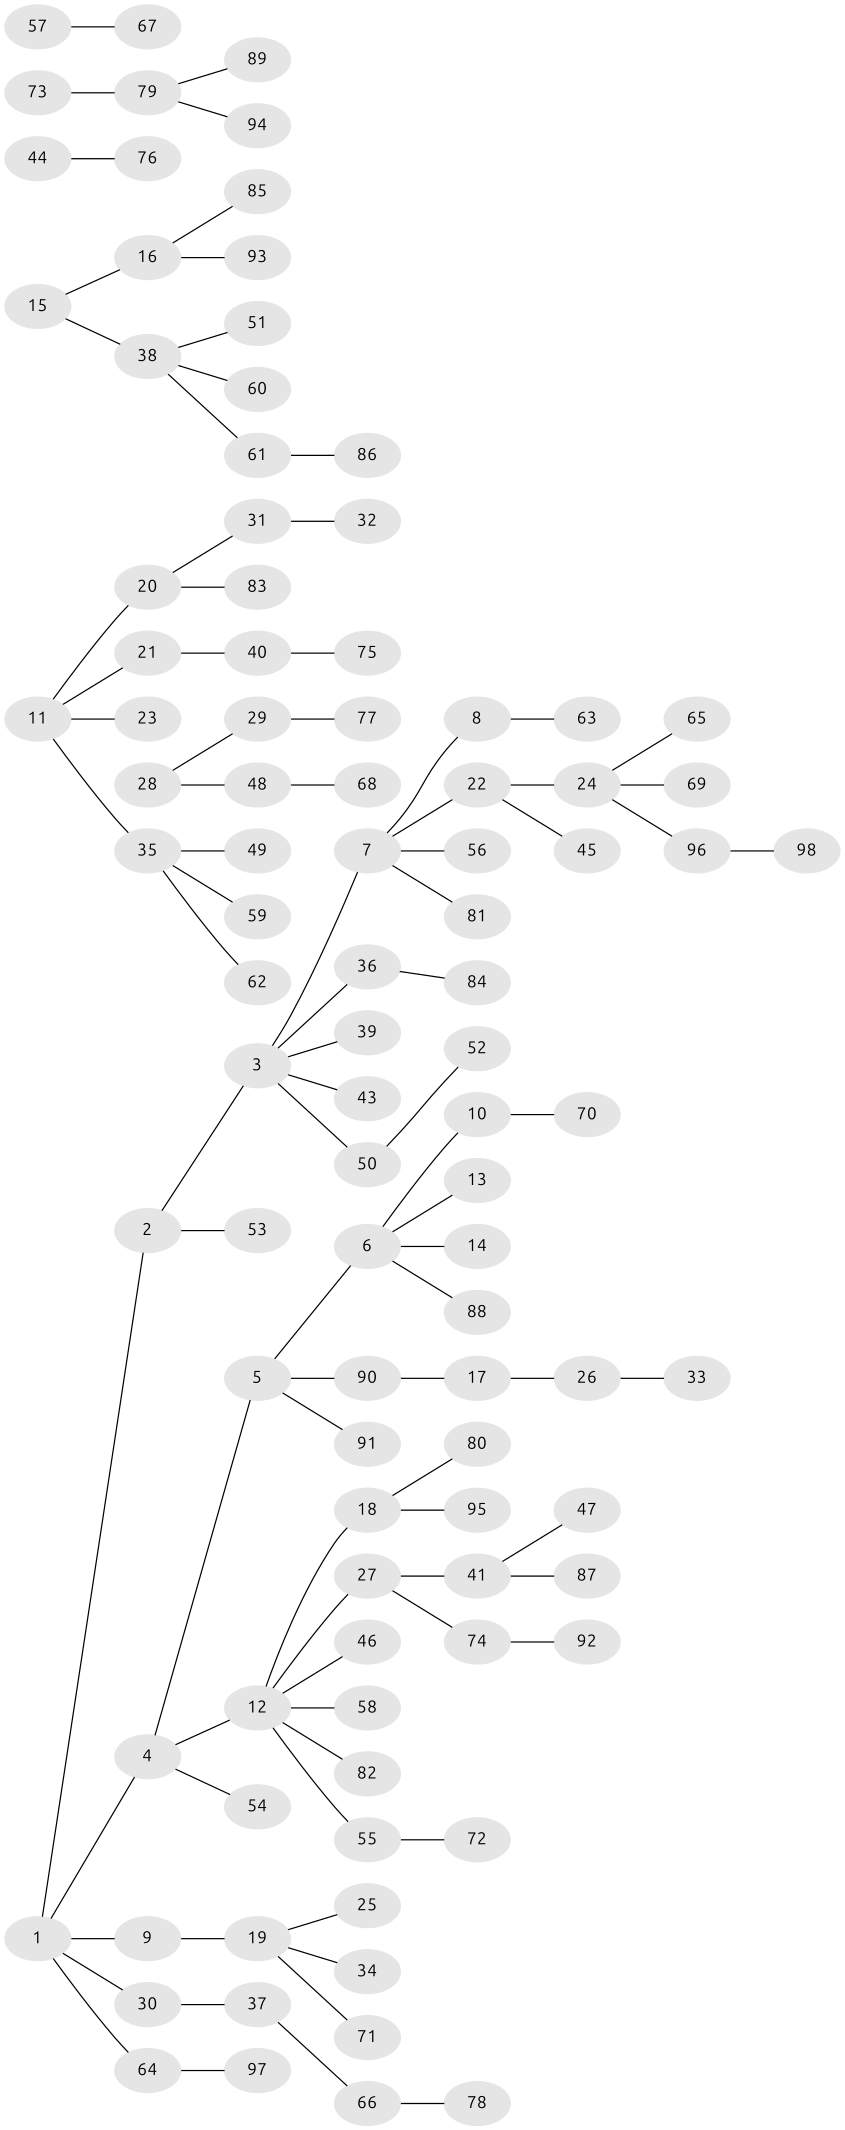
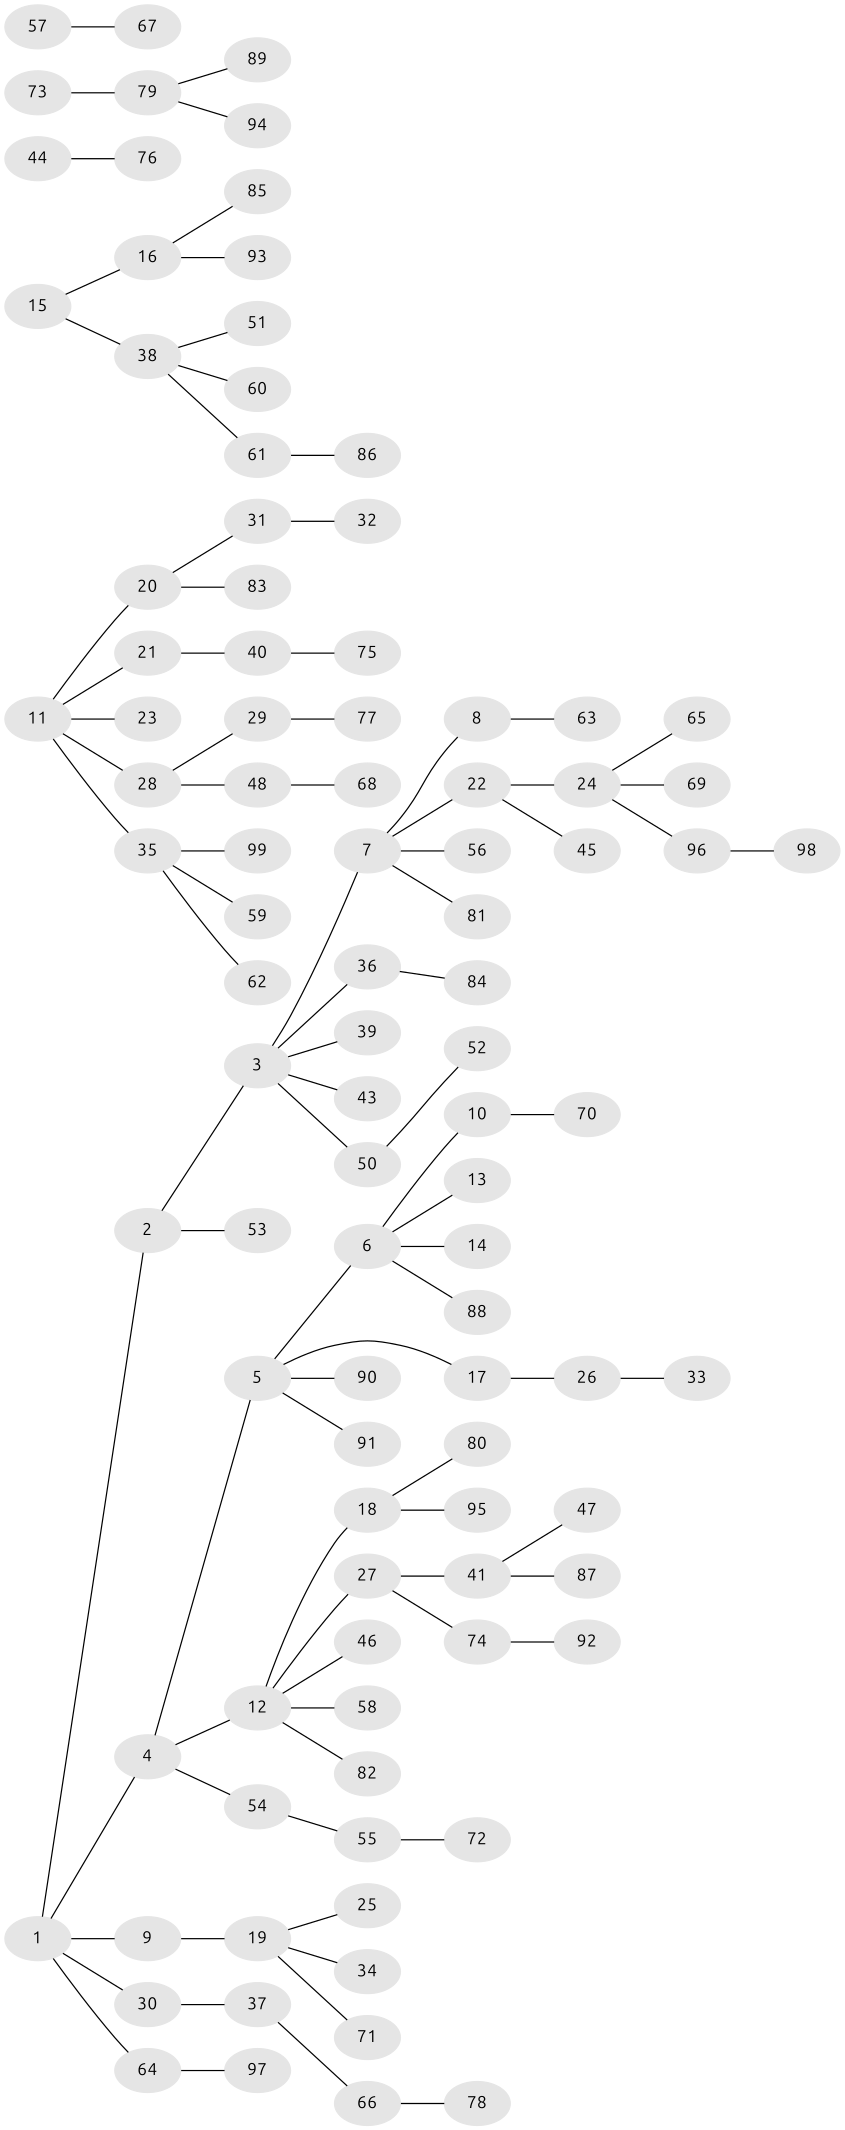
  graph {
    fontname=Ubuntu
    rankdir=LR
    node [color=gray90 fontname=Ubuntu style=filled]
    edge [fontname=Ubuntu]
    1
    2
    4
    9
    30
    64
    3
    53
    5
    12
    54
    19
    37
    97
    7
    36
    39
    43
    50
    8
    22
    56
    81
    84
    52
    6
    17
    90
    91
    18
    27
    46
    55
    58
    82
    10
    13
    14
    88
    26
    70
    11
    20
    21
    23
    28
    35
    63
    24
    45
    25
    34
    71
    31
    83
    40
    29
    48
-   49
+   49 [label=99]
    59
    62
    80
    95
    41
    74
    72
    15
    16
    38
    85
    93
    51
    60
    61
    33
    44
    76
    32
    75
    65
    69
    96
    98
    47
    87
    92
    77
    68
    66
    78
    86
    73
    79
    57
    67
    89
    94
    1 -- 2
    1 -- 4
    1 -- 9
    1 -- 30
    1 -- 64
    2 -- 3
    2 -- 53
    4 -- 5
    4 -- 12
    4 -- 54
    9 -- 19
    30 -- 37
    64 -- 97
    3 -- 7
    3 -- 36
    3 -- 39
    3 -- 43
    3 -- 50
    5 -- 6
-   90 -- 17
+   5 -- 17
    5 -- 90
    5 -- 91
    12 -- 18
    12 -- 27
    12 -- 46
-   12 -- 55
+   54 -- 55
    12 -- 58
    12 -- 82
    19 -- 25
    19 -- 34
    19 -- 71
    37 -- 66
    7 -- 8
    7 -- 22
    7 -- 56
    7 -- 81
    36 -- 84
    50 -- 52
    8 -- 63
    22 -- 24
    22 -- 45
    6 -- 10
    6 -- 13
    6 -- 14
    6 -- 88
    17 -- 26
    18 -- 80
    18 -- 95
    27 -- 41
    27 -- 74
    55 -- 72
    10 -- 70
    26 -- 33
    11 -- 20
    11 -- 21
    11 -- 23
+   11 -- 28
    11 -- 35
    20 -- 31
    20 -- 83
    21 -- 40
    28 -- 29
    28 -- 48
    35 -- 49
    35 -- 59
    35 -- 62
    24 -- 65
    24 -- 69
    24 -- 96
    31 -- 32
    40 -- 75
    29 -- 77
    48 -- 68
    41 -- 47
    41 -- 87
    74 -- 92
    15 -- 16
    15 -- 38
    16 -- 85
    16 -- 93
    38 -- 51
    38 -- 60
    38 -- 61
    61 -- 86
    44 -- 76
    96 -- 98
    66 -- 78
    73 -- 79
    79 -- 89
    79 -- 94
    57 -- 67
  }
